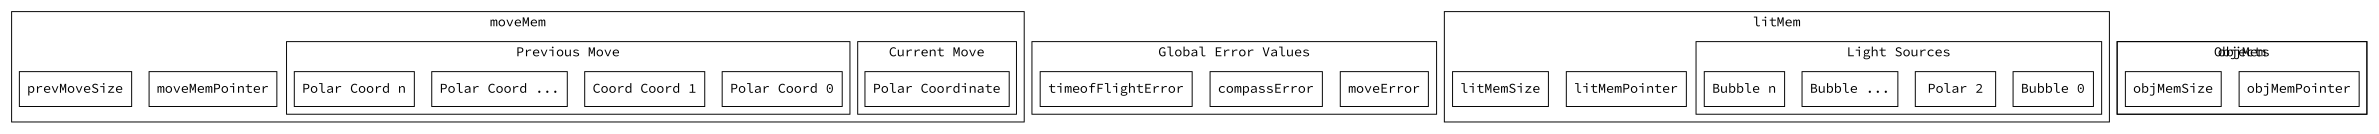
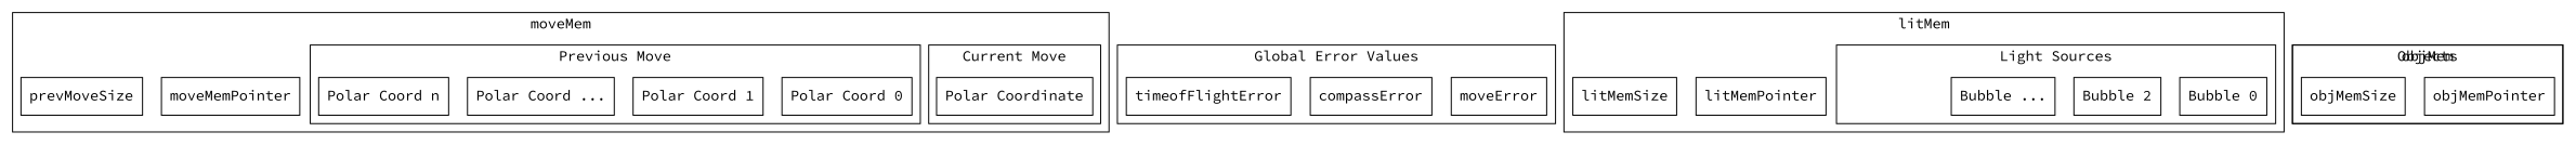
  digraph {
    compound=true
    fontname="Source Code Pro"
    node [shape=box fontname="Source Code Pro"]
    "Polar Coordinate"
    "Polar Coord 0"
-   "Polar Coord 1" [label="Coord Coord 1"]
+   "Polar Coord 1"
    "Polar Coord ..."
    "Polar Coord n"
    moveMemPointer
    prevMoveSize
    moveError
    compassError
    timeofFlightError
    "Bubble 0"
-   "Bubble 2" [label="Polar 2"]
+   "Bubble 2"
    "Bubble ..."
-   "Bubble n"
    litMemPointer
    litMemSize
    objMemPointer
    objMemSize
    subgraph cluster_1 {
      label=moveMem
      moveMemPointer
      prevMoveSize
      subgraph cluster_2 {
        label="Current Move"
        "Polar Coordinate"
      }
      subgraph cluster_3 {
        label="Previous Move"
        "Polar Coord 0"
        "Polar Coord 1"
        "Polar Coord ..."
        "Polar Coord n"
      }
    }
    subgraph cluster_4 {
      label="Global Error Values"
      moveError
      compassError
      timeofFlightError
    }
    subgraph cluster_5 {
      label=litMem
      litMemPointer
      litMemSize
      subgraph cluster_6 {
        label="Light Sources"
        "Bubble 0"
        "Bubble 2"
        "Bubble ..."
-       "Bubble n"
      }
    }
    subgraph cluster_7 {
      label=objMem
      objMemPointer
      objMemSize
      subgraph cluster_8 {
        label=Objects
      }
    }
  }
